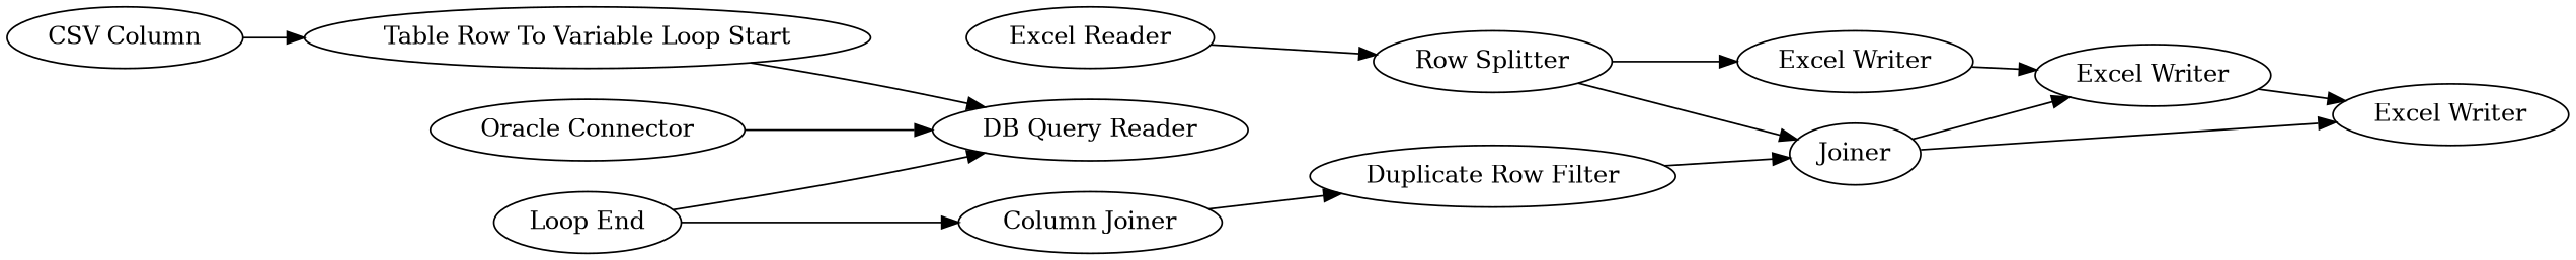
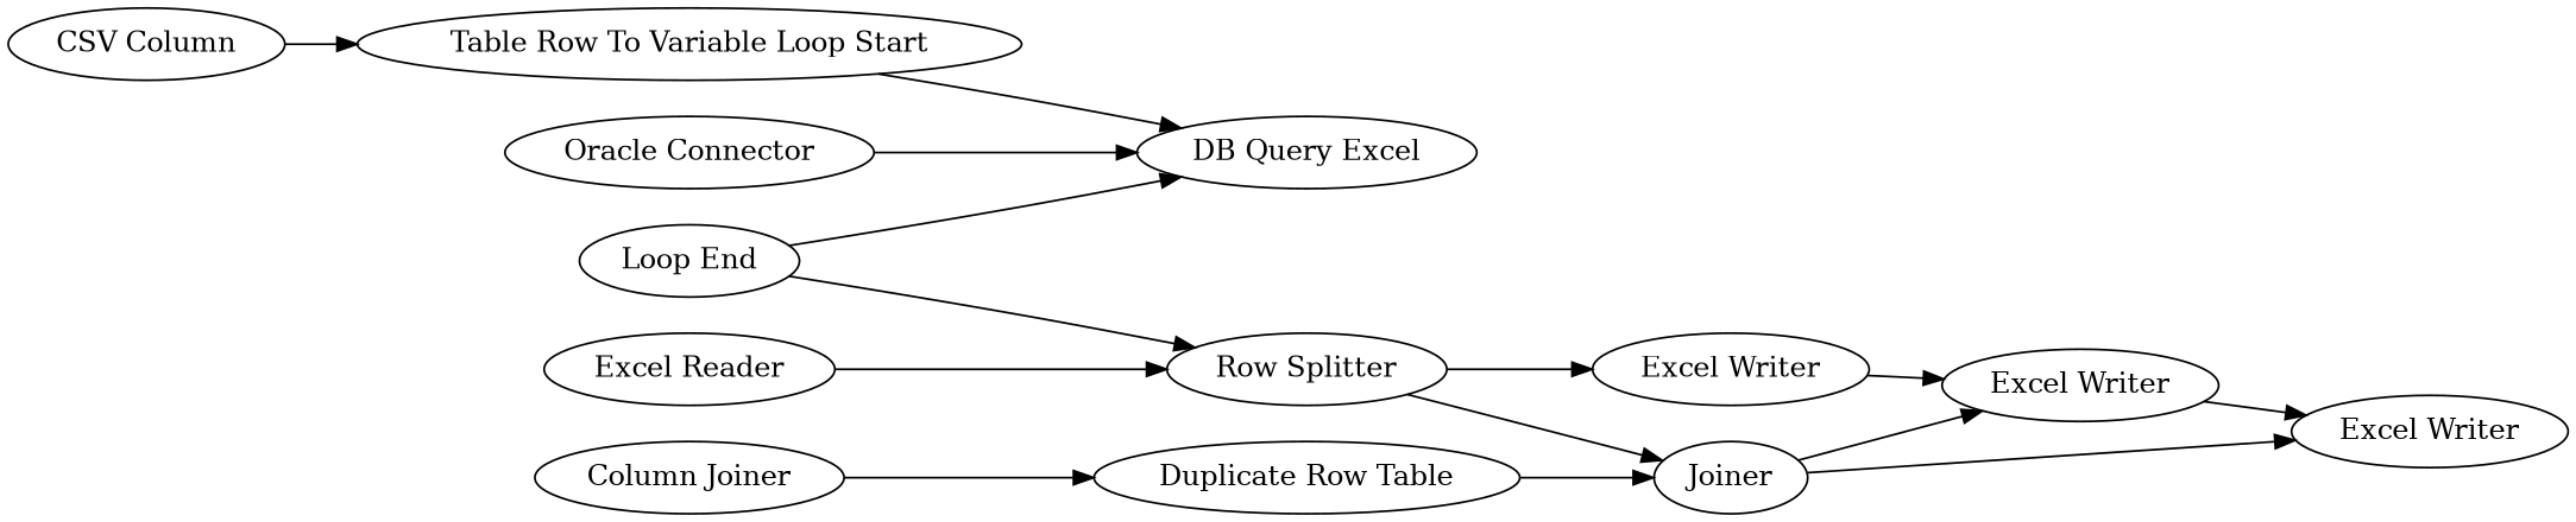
  digraph {
    rankdir=LR
    n1 [label=Joiner]
    n2 [label="Excel Writer"]
    n3 [label="Excel Writer"]
-   n4 [label="DB Query Reader"]
+   n4 [label="DB Query Excel"]
    n5 [label="Loop End"]
    n6 [label="Column Joiner"]
-   n7 [label="Duplicate Row Filter"]
+   n7 [label="Duplicate Row Table"]
    n8 [label="CSV Column"]
    n9 [label="Table Row To Variable Loop Start"]
    n10 [label="Excel Reader"]
    n11 [label="Row Splitter"]
    n12 [label="Excel Writer"]
    n13 [label="Oracle Connector"]
    n1 -> n2
    n1 -> n3
    n2 -> n3
    n5 -> n4
-   n5 -> n6
+   n5 -> n11
    n6 -> n7
    n7 -> n1
    n8 -> n9
    n9 -> n4
    n10 -> n11
    n11 -> n1
    n11 -> n12
    n12 -> n2
    n13 -> n4
  }
